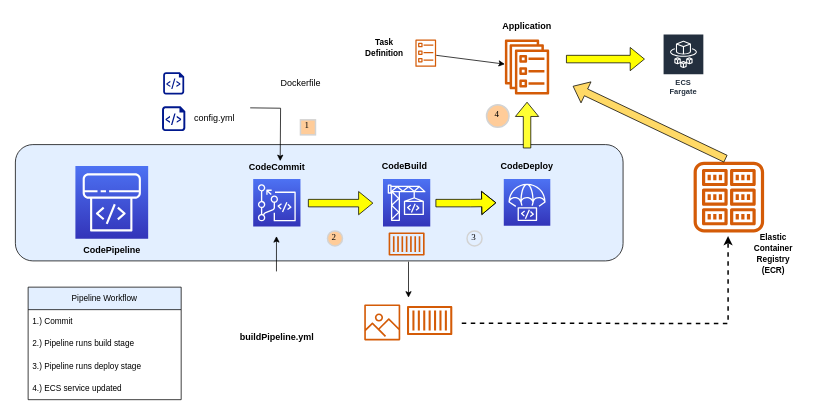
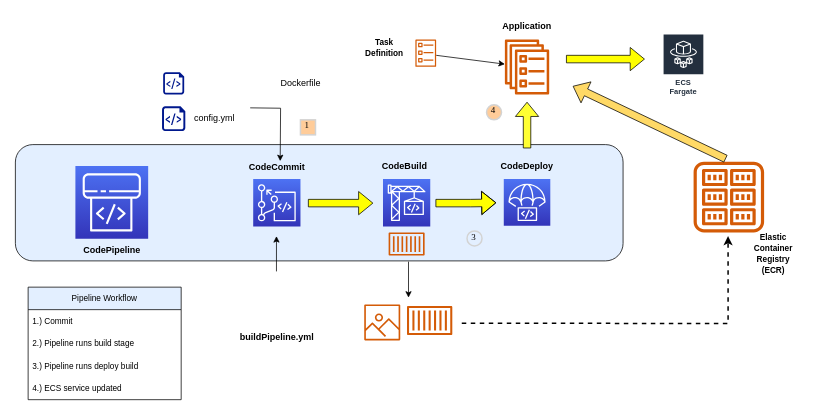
  <mxCell id="0" />
  <mxCell id="1" parent="0" />
  <mxCell id="2" value="" style="rounded=1;whiteSpace=wrap;html=1;fillColor=#E3EFFF;" vertex="1" parent="1"><mxGeometry x="20" y="192" width="810" height="155" as="geometry" /></mxCell>
  <mxCell id="3" value="" style="sketch=0;points=[[0,0,0],[0.25,0,0],[0.5,0,0],[0.75,0,0],[1,0,0],[0,1,0],[0.25,1,0],[0.5,1,0],[0.75,1,0],[1,1,0],[0,0.25,0],[0,0.5,0],[0,0.75,0],[1,0.25,0],[1,0.5,0],[1,0.75,0]];outlineConnect=0;fontColor=#232F3E;gradientColor=#4D72F3;gradientDirection=north;fillColor=#3334B9;strokeColor=#ffffff;dashed=0;verticalLabelPosition=bottom;verticalAlign=top;align=center;html=1;fontSize=12;fontStyle=0;aspect=fixed;shape=mxgraph.aws4.resourceIcon;resIcon=mxgraph.aws4.codepipeline;" vertex="1" parent="1"><mxGeometry x="100" y="220.5" width="97" height="97" as="geometry" /></mxCell>
  <mxCell id="4" style="edgeStyle=orthogonalEdgeStyle;shape=flexArrow;rounded=0;orthogonalLoop=1;jettySize=auto;html=1;fillColor=#FFFF00;" edge="1" parent="1"><mxGeometry relative="1" as="geometry"><mxPoint x="410" y="270" as="sourcePoint" /><mxPoint x="497" y="270" as="targetPoint" /></mxGeometry></mxCell>
  <mxCell id="5" value="" style="sketch=0;points=[[0,0,0],[0.25,0,0],[0.5,0,0],[0.75,0,0],[1,0,0],[0,1,0],[0.25,1,0],[0.5,1,0],[0.75,1,0],[1,1,0],[0,0.25,0],[0,0.5,0],[0,0.75,0],[1,0.25,0],[1,0.5,0],[1,0.75,0]];outlineConnect=0;fontColor=#232F3E;gradientColor=#4D72F3;gradientDirection=north;fillColor=#3334B9;strokeColor=#ffffff;dashed=0;verticalLabelPosition=bottom;verticalAlign=top;align=center;html=1;fontSize=12;fontStyle=0;aspect=fixed;shape=mxgraph.aws4.resourceIcon;resIcon=mxgraph.aws4.codecommit;" vertex="1" parent="1"><mxGeometry x="337" y="238" width="63" height="63" as="geometry" /></mxCell>
  <mxCell id="6" style="edgeStyle=orthogonalEdgeStyle;shape=flexArrow;rounded=0;orthogonalLoop=1;jettySize=auto;html=1;fillColor=#FFFF00;" edge="1" parent="1"><mxGeometry relative="1" as="geometry"><mxPoint x="661" y="269.5" as="targetPoint" /><mxPoint x="580" y="270" as="sourcePoint" /><Array as="points"><mxPoint x="627" y="270" /><mxPoint x="627" y="270" /></Array></mxGeometry></mxCell>
  <mxCell id="7" value="" style="sketch=0;points=[[0,0,0],[0.25,0,0],[0.5,0,0],[0.75,0,0],[1,0,0],[0,1,0],[0.25,1,0],[0.5,1,0],[0.75,1,0],[1,1,0],[0,0.25,0],[0,0.5,0],[0,0.75,0],[1,0.25,0],[1,0.5,0],[1,0.75,0]];outlineConnect=0;fontColor=#232F3E;gradientColor=#4D72F3;gradientDirection=north;fillColor=#3334B9;strokeColor=#ffffff;dashed=0;verticalLabelPosition=bottom;verticalAlign=top;align=center;html=1;fontSize=12;fontStyle=0;aspect=fixed;shape=mxgraph.aws4.resourceIcon;resIcon=mxgraph.aws4.codebuild;" vertex="1" parent="1"><mxGeometry x="510" y="238" width="63" height="63" as="geometry" /></mxCell>
  <mxCell id="8" value="" style="sketch=0;points=[[0,0,0],[0.25,0,0],[0.5,0,0],[0.75,0,0],[1,0,0],[0,1,0],[0.25,1,0],[0.5,1,0],[0.75,1,0],[1,1,0],[0,0.25,0],[0,0.5,0],[0,0.75,0],[1,0.25,0],[1,0.5,0],[1,0.75,0]];outlineConnect=0;fontColor=#232F3E;gradientColor=#4D72F3;gradientDirection=north;fillColor=#3334B9;strokeColor=#ffffff;dashed=0;verticalLabelPosition=bottom;verticalAlign=top;align=center;html=1;fontSize=12;fontStyle=0;aspect=fixed;shape=mxgraph.aws4.resourceIcon;resIcon=mxgraph.aws4.codedeploy;" vertex="1" parent="1"><mxGeometry x="671" y="238" width="62" height="62" as="geometry" /></mxCell>
  <mxCell id="9" value="" style="sketch=0;outlineConnect=0;fontColor=#232F3E;gradientColor=none;fillColor=#D45B07;strokeColor=none;dashed=0;verticalLabelPosition=bottom;verticalAlign=top;align=center;html=1;fontSize=12;fontStyle=0;aspect=fixed;pointerEvents=1;shape=mxgraph.aws4.ecs_task;" vertex="1" parent="1"><mxGeometry x="553" y="52" width="28" height="36.32" as="geometry" /></mxCell>
  <mxCell id="10" value="" style="sketch=0;outlineConnect=0;fontColor=#232F3E;gradientColor=none;fillColor=#D45B07;strokeColor=none;dashed=0;verticalLabelPosition=bottom;verticalAlign=top;align=center;html=1;fontSize=12;fontStyle=0;aspect=fixed;pointerEvents=1;shape=mxgraph.aws4.ecs_service;" vertex="1" parent="1"><mxGeometry x="672.27" y="52" width="59.46" height="73.19" as="geometry" /></mxCell>
  <mxCell id="11" value="" style="sketch=0;outlineConnect=0;fontColor=#232F3E;gradientColor=none;fillColor=#D45B07;strokeColor=none;dashed=0;verticalLabelPosition=bottom;verticalAlign=top;align=center;html=1;fontSize=12;fontStyle=0;aspect=fixed;pointerEvents=1;shape=mxgraph.aws4.registry;" vertex="1" parent="1"><mxGeometry x="924" y="215" width="94" height="94" as="geometry" /></mxCell>
  <mxCell id="12" value="" style="sketch=0;outlineConnect=0;fontColor=#232F3E;gradientColor=none;fillColor=#D45B07;strokeColor=none;dashed=0;verticalLabelPosition=bottom;verticalAlign=top;align=center;html=1;fontSize=12;fontStyle=0;aspect=fixed;pointerEvents=1;shape=mxgraph.aws4.container_1;" vertex="1" parent="1"><mxGeometry x="542" y="407" width="60.39" height="39" as="geometry" /></mxCell>
  <mxCell id="13" value="" style="sketch=0;outlineConnect=0;fontColor=#232F3E;gradientColor=none;fillColor=#D45B07;strokeColor=none;dashed=0;verticalLabelPosition=bottom;verticalAlign=top;align=center;html=1;fontSize=12;fontStyle=0;aspect=fixed;pointerEvents=1;shape=mxgraph.aws4.container_registry_image;" vertex="1" parent="1"><mxGeometry x="485" y="405" width="48" height="48" as="geometry" /></mxCell>
  <mxCell id="14" value="" style="sketch=0;outlineConnect=0;fontColor=#232F3E;gradientColor=none;fillColor=#D45B07;strokeColor=none;dashed=0;verticalLabelPosition=bottom;verticalAlign=top;align=center;html=1;fontSize=12;fontStyle=0;aspect=fixed;pointerEvents=1;shape=mxgraph.aws4.container_1;" vertex="1" parent="1"><mxGeometry x="517.5" y="309" width="48" height="31" as="geometry" /></mxCell>
  <mxCell id="15" style="edgeStyle=orthogonalEdgeStyle;rounded=0;orthogonalLoop=1;jettySize=auto;html=1;" edge="1" parent="1"><mxGeometry relative="1" as="geometry"><mxPoint x="368" y="314" as="targetPoint" /><mxPoint x="368" y="361" as="sourcePoint" /></mxGeometry></mxCell>
  <mxCell id="16" value="" style="shape=image;html=1;verticalAlign=top;verticalLabelPosition=bottom;labelBackgroundColor=#ffffff;imageAspect=0;aspect=fixed;image=https://cdn1.iconfinder.com/data/icons/bootstrap-vol-3/16/filetype-yml-128.png" vertex="1" parent="1"><mxGeometry x="344.5" y="382" width="48" height="48" as="geometry" /></mxCell>
  <mxCell id="17" value="" style="sketch=0;aspect=fixed;pointerEvents=1;shadow=0;dashed=0;html=1;strokeColor=none;labelPosition=center;verticalLabelPosition=bottom;verticalAlign=top;align=center;fillColor=#00188D;shape=mxgraph.azure.script_file" vertex="1" parent="1"><mxGeometry x="217" y="95.4" width="28" height="29.79" as="geometry" /></mxCell>
  <mxCell id="18" value="" style="sketch=0;aspect=fixed;pointerEvents=1;shadow=0;dashed=0;html=1;strokeColor=none;labelPosition=center;verticalLabelPosition=bottom;verticalAlign=top;align=center;fillColor=#00188D;shape=mxgraph.azure.script_file" vertex="1" parent="1"><mxGeometry x="215.5" y="141" width="31" height="32.98" as="geometry" /></mxCell>
  <mxCell id="19" value="" style="endArrow=classic;html=1;rounded=0;fillColor=#CCCC00;edgeStyle=orthogonalEdgeStyle;" edge="1" parent="1"><mxGeometry width="50" height="50" relative="1" as="geometry"><mxPoint x="333" y="143" as="sourcePoint" /><mxPoint x="373" y="214" as="targetPoint" /></mxGeometry></mxCell>
  <mxCell id="20" value="" style="endArrow=classic;html=1;rounded=0;fillColor=#FFFF33;shape=flexArrow;" edge="1" parent="1"><mxGeometry width="50" height="50" relative="1" as="geometry"><mxPoint x="702" y="197" as="sourcePoint" /><mxPoint x="702" y="135" as="targetPoint" /></mxGeometry></mxCell>
  <mxCell id="21" value="" style="endArrow=classic;html=1;rounded=0;fillColor=#FFFF00;" edge="1" parent="1"><mxGeometry width="50" height="50" relative="1" as="geometry"><mxPoint x="544" y="348" as="sourcePoint" /><mxPoint x="544" y="396" as="targetPoint" /></mxGeometry></mxCell>
  <mxCell id="22" value="" style="endArrow=classic;dashed=1;html=1;rounded=0;fillColor=#FFFF00;entryX=0.489;entryY=1.053;entryDx=0;entryDy=0;entryPerimeter=0;edgeStyle=orthogonalEdgeStyle;endFill=1;strokeWidth=2;" edge="1" parent="1" target="11"><mxGeometry width="50" height="50" relative="1" as="geometry"><mxPoint x="615" y="430" as="sourcePoint" /><mxPoint x="665" y="380" as="targetPoint" /></mxGeometry></mxCell>
  <mxCell id="23" value="" style="shape=flexArrow;endArrow=classic;html=1;rounded=0;strokeWidth=1;fillColor=#FFD966;exitX=0.457;exitY=-0.043;exitDx=0;exitDy=0;exitPerimeter=0;endSize=6;" edge="1" parent="1" source="11"><mxGeometry width="50" height="50" relative="1" as="geometry"><mxPoint x="900" y="159" as="sourcePoint" /><mxPoint x="763" y="114" as="targetPoint" /></mxGeometry></mxCell>
  <mxCell id="24" value="Dockerfile" style="text;html=1;strokeColor=none;fillColor=none;align=center;verticalAlign=middle;whiteSpace=wrap;rounded=0;" vertex="1" parent="1"><mxGeometry x="360" y="95.19" width="81" height="30" as="geometry" /></mxCell>
  <mxCell id="25" value="config.yml" style="text;html=1;strokeColor=none;fillColor=none;align=center;verticalAlign=middle;whiteSpace=wrap;rounded=0;" vertex="1" parent="1"><mxGeometry x="248" y="142.49" width="75" height="30" as="geometry" /></mxCell>
  <mxCell id="26" value="&lt;b&gt;buildPipeline.yml&lt;/b&gt;" style="text;html=1;strokeColor=none;fillColor=none;align=center;verticalAlign=middle;whiteSpace=wrap;rounded=0;" vertex="1" parent="1"><mxGeometry x="338.5" y="434" width="60" height="30" as="geometry" /></mxCell>
  <mxCell id="27" value="&lt;b&gt;&lt;font style=&quot;font-size: 11px;&quot;&gt;Task Definition&lt;/font&gt;&lt;/b&gt;" style="text;html=1;strokeColor=none;fillColor=none;align=center;verticalAlign=middle;whiteSpace=wrap;rounded=0;" vertex="1" parent="1"><mxGeometry x="482" y="48" width="60" height="30" as="geometry" /></mxCell>
  <mxCell id="28" value="&lt;b&gt;CodeBuild&lt;/b&gt;" style="text;html=1;strokeColor=none;fillColor=none;align=center;verticalAlign=middle;whiteSpace=wrap;rounded=0;" vertex="1" parent="1"><mxGeometry x="509" y="206" width="60" height="30" as="geometry" /></mxCell>
  <mxCell id="29" value="&lt;b&gt;CodeCommit&lt;/b&gt;" style="text;html=1;strokeColor=none;fillColor=none;align=center;verticalAlign=middle;whiteSpace=wrap;rounded=0;" vertex="1" parent="1"><mxGeometry x="338.5" y="208" width="60" height="30" as="geometry" /></mxCell>
  <mxCell id="30" value="&lt;b&gt;CodeDeploy&lt;/b&gt;" style="text;html=1;strokeColor=none;fillColor=none;align=center;verticalAlign=middle;whiteSpace=wrap;rounded=0;" vertex="1" parent="1"><mxGeometry x="672" y="206" width="60" height="30" as="geometry" /></mxCell>
  <mxCell id="31" value="&lt;b&gt;CodePipeline&lt;/b&gt;" style="text;html=1;strokeColor=none;fillColor=none;align=center;verticalAlign=middle;whiteSpace=wrap;rounded=0;" vertex="1" parent="1"><mxGeometry x="118.5" y="317.5" width="60" height="30" as="geometry" /></mxCell>
  <mxCell id="32" value="&lt;b&gt;&lt;font style=&quot;font-size: 11px;&quot;&gt;Elastic Container Registry (ECR)&lt;/font&gt;&lt;/b&gt;" style="text;html=1;strokeColor=none;fillColor=none;align=center;verticalAlign=middle;whiteSpace=wrap;rounded=0;" vertex="1" parent="1"><mxGeometry x="998" y="322" width="65" height="30" as="geometry" /></mxCell>
  <mxCell id="33" value="&lt;b&gt;Application&lt;/b&gt;" style="text;html=1;strokeColor=none;fillColor=none;align=center;verticalAlign=middle;whiteSpace=wrap;rounded=0;" vertex="1" parent="1"><mxGeometry x="672" y="20" width="60" height="30" as="geometry" /></mxCell>
  <mxCell id="34" value="ECS Fargate" style="sketch=0;outlineConnect=0;fontColor=#232F3E;gradientColor=none;strokeColor=#ffffff;fillColor=#232F3E;dashed=0;verticalLabelPosition=middle;verticalAlign=bottom;align=center;html=1;whiteSpace=wrap;fontSize=10;fontStyle=1;spacing=3;shape=mxgraph.aws4.productIcon;prIcon=mxgraph.aws4.fargate;" vertex="1" parent="1"><mxGeometry x="883" y="44.19" width="55" height="86.81" as="geometry" /></mxCell>
  <mxCell id="35" value="" style="shape=flexArrow;endArrow=classic;html=1;rounded=0;strokeWidth=1;fontSize=11;endSize=6;fillColor=#FFFF00;" edge="1" parent="1"><mxGeometry width="50" height="50" relative="1" as="geometry"><mxPoint x="754" y="78" as="sourcePoint" /><mxPoint x="859" y="78" as="targetPoint" /></mxGeometry></mxCell>
  <mxCell id="36" value="" style="endArrow=classic;html=1;rounded=0;strokeWidth=1;fontSize=11;endSize=6;fillColor=#FFFF00;" edge="1" parent="1" target="10"><mxGeometry width="50" height="50" relative="1" as="geometry"><mxPoint x="581" y="73" as="sourcePoint" /><mxPoint x="631" y="23" as="targetPoint" /></mxGeometry></mxCell>
  <mxCell id="37" value="Pipeline Workflow" style="swimlane;fontStyle=0;childLayout=stackLayout;horizontal=1;startSize=30;horizontalStack=0;resizeParent=1;resizeParentMax=0;resizeLast=0;collapsible=1;marginBottom=0;whiteSpace=wrap;html=1;fontSize=11;fillColor=#E3EFFF;" vertex="1" parent="1"><mxGeometry x="37" y="382" width="204" height="150" as="geometry" /></mxCell>
  <mxCell id="38" value="1.) Commit" style="text;strokeColor=none;fillColor=none;align=left;verticalAlign=middle;spacingLeft=4;spacingRight=4;overflow=hidden;points=[[0,0.5],[1,0.5]];portConstraint=eastwest;rotatable=0;whiteSpace=wrap;html=1;fontSize=11;" vertex="1" parent="37"><mxGeometry y="30" width="204" height="30" as="geometry" /></mxCell>
  <mxCell id="39" value="2.) Pipeline runs build stage" style="text;strokeColor=none;fillColor=none;align=left;verticalAlign=middle;spacingLeft=4;spacingRight=4;overflow=hidden;points=[[0,0.5],[1,0.5]];portConstraint=eastwest;rotatable=0;whiteSpace=wrap;html=1;fontSize=11;" vertex="1" parent="37"><mxGeometry y="60" width="204" height="30" as="geometry" /></mxCell>
- <mxCell id="40" value="3.) Pipeline runs deploy stage" style="text;strokeColor=none;fillColor=none;align=left;verticalAlign=middle;spacingLeft=4;spacingRight=4;overflow=hidden;points=[[0,0.5],[1,0.5]];portConstraint=eastwest;rotatable=0;whiteSpace=wrap;html=1;fontSize=11;" vertex="1" parent="37"><mxGeometry y="90" width="204" height="30" as="geometry" /></mxCell>
+ <mxCell id="40" value="3.) Pipeline runs deploy build" style="text;strokeColor=none;fillColor=none;align=left;verticalAlign=middle;spacingLeft=4;spacingRight=4;overflow=hidden;points=[[0,0.5],[1,0.5]];portConstraint=eastwest;rotatable=0;whiteSpace=wrap;html=1;fontSize=11;" vertex="1" parent="37"><mxGeometry y="90" width="204" height="30" as="geometry" /></mxCell>
  <mxCell id="41" value="4.) ECS service updated" style="text;strokeColor=none;fillColor=none;align=left;verticalAlign=middle;spacingLeft=4;spacingRight=4;overflow=hidden;points=[[0,0.5],[1,0.5]];portConstraint=eastwest;rotatable=0;whiteSpace=wrap;html=1;fontSize=11;" vertex="1" parent="37"><mxGeometry y="120" width="204" height="30" as="geometry" /></mxCell>
  <mxCell id="42" value="1" style="whiteSpace=wrap;html=1;aspect=fixed;strokeWidth=2;fontFamily=Tahoma;spacingBottom=4;spacingRight=2;strokeColor=#d3d3d3;fontSize=12;fillColor=#FFCC99;rounded=0;" vertex="1" parent="1"><mxGeometry x="400" y="159" width="20" height="20" as="geometry" /></mxCell>
- <mxCell id="43" value="2" style="ellipse;whiteSpace=wrap;html=1;aspect=fixed;strokeWidth=2;fontFamily=Tahoma;spacingBottom=4;spacingRight=2;strokeColor=#d3d3d3;fontSize=12;fillColor=#FFCC99;" vertex="1" parent="1"><mxGeometry x="436" y="307" width="20" height="20" as="geometry" /></mxCell>
  <mxCell id="44" value="3" style="ellipse;whiteSpace=wrap;html=1;aspect=fixed;strokeWidth=2;fontFamily=Tahoma;spacingBottom=4;spacingRight=2;strokeColor=#d3d3d3;fontSize=12;fillColor=#e3efff;" vertex="1" parent="1"><mxGeometry x="622" y="307" width="20" height="20" as="geometry" /></mxCell>
- <mxCell id="45" value="4" style="ellipse;whiteSpace=wrap;html=1;aspect=fixed;strokeWidth=2;fontFamily=Tahoma;spacingBottom=4;spacingRight=2;strokeColor=#d3d3d3;fontSize=12;fillColor=#FFCC99;" vertex="1" parent="1"><mxGeometry x="648" y="139" width="30" height="30" as="geometry" /></mxCell>
+ <mxCell id="45" value="4" style="ellipse;whiteSpace=wrap;html=1;aspect=fixed;strokeWidth=2;fontFamily=Tahoma;spacingBottom=4;spacingRight=2;strokeColor=#d3d3d3;fontSize=12;fillColor=#FFCC99;" vertex="1" parent="1"><mxGeometry x="648" y="139" width="20" height="20" as="geometry" /></mxCell>
